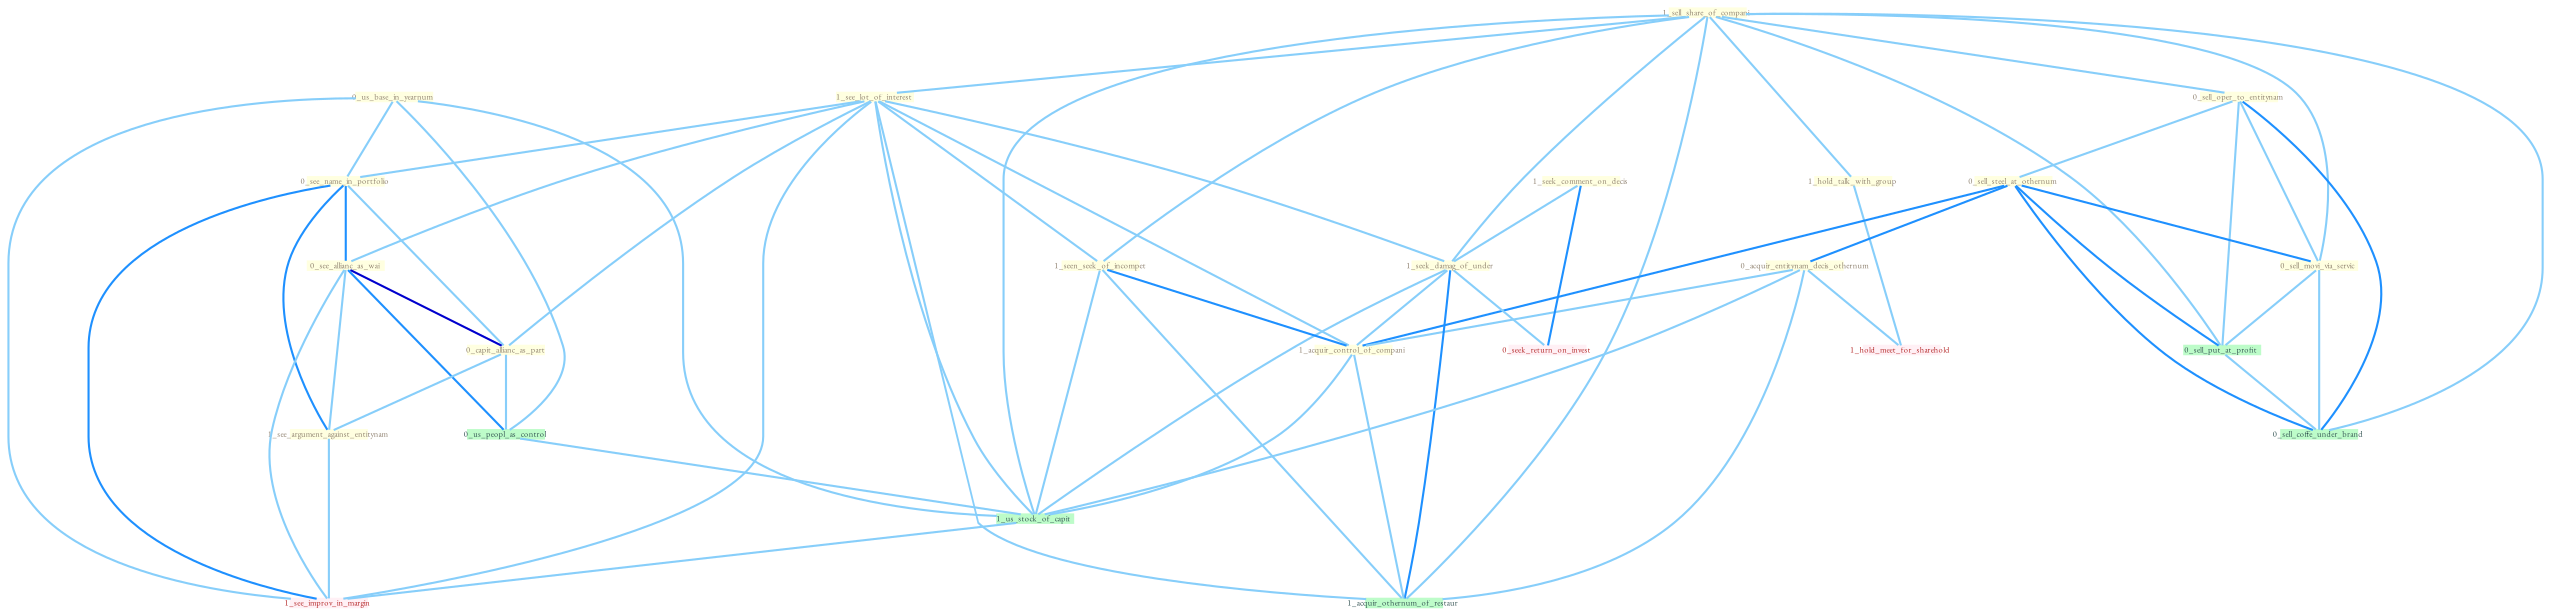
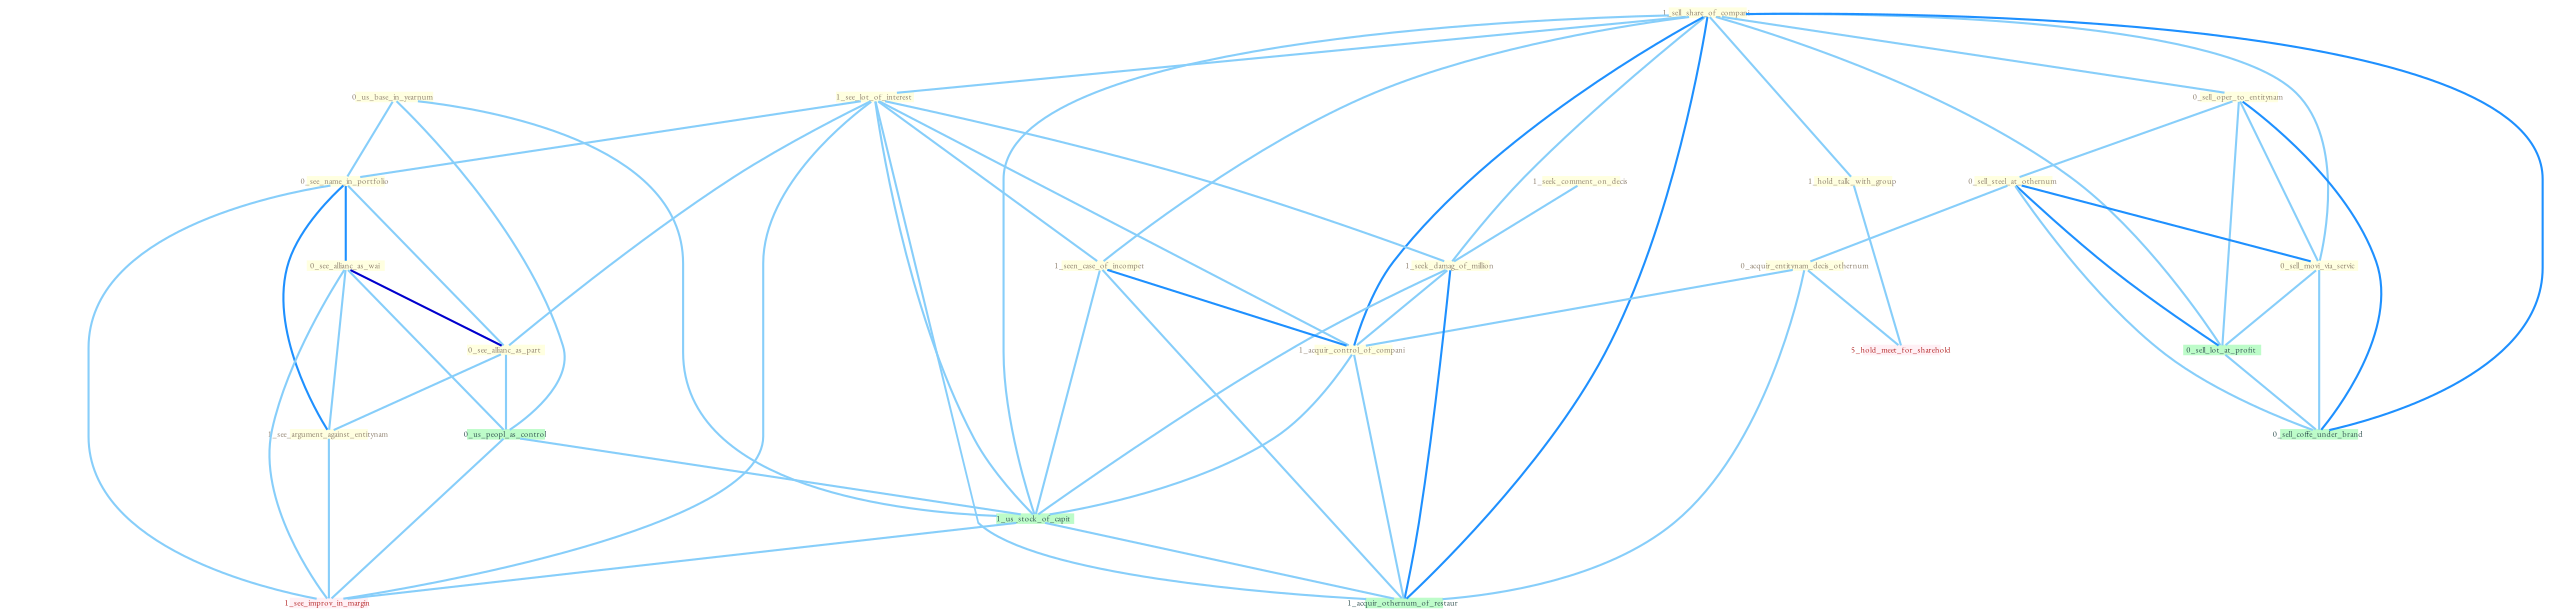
  graph {
    fontname="EB Garamond"
    node [color="#ffffe0" fixedsize=true fontcolor="#8b7d6b" fontname="EB Garamond" fontsize=4 shape=polygon style=filled]
    edge [color="#87cefa" fontname="EB Garamond" w=1]
    "1_sell_share_of_compani " [height=.06 width=.5]
    "1_hold_talk_with_group " [height=.06 width=.5]
    "0_sell_oper_to_entitynam " [height=.06 width=.5]
    "1_see_lot_of_interest " [height=.06 width=.5]
    "0_sell_steel_at_othernum " [height=.06 width=.5]
    "0_us_base_in_yearnum " [height=.06 width=.5]
    "0_see_name_in_portfolio " [height=.06 width=.5]
    n8 [height=.06 label="0_acquir_entitynam_decis_othernum" width=.5]
    "1_seek_comment_on_decis " [height=.06 width=.5]
-   "1_seek_damag_of_million " [height=.06 width=.5 label="1_seek_damag_of_under"]
+   "1_seek_damag_of_million " [height=.06 width=.5]
    "0_sell_movi_via_servic " [height=.06 width=.5]
    "0_see_allianc_as_wai " [height=.06 width=.5]
-   "0_see_allianc_as_part " [height=.06 width=.5 label="0_capit_allianc_as_part"]
+   "0_see_allianc_as_part " [height=.06 width=.5]
    "1_see_argument_against_entitynam " [height=.06 width=.5]
-   "1_seen_case_of_incompet " [height=.06 width=.5 label="1_seen_seek_of_incompet"]
+   "1_seen_case_of_incompet " [height=.06 width=.5]
    "1_acquir_control_of_compani " [height=.06 width=.5]
-   "0_seek_return_on_invest " [color="#fff0f5" fontcolor="#b22222" height=.06 width=.5]
    "1_see_improv_in_margin " [color="#fff0f5" fontcolor="#b22222" height=.06 width=.5]
-   "1_hold_meet_for_sharehold " [color="#fff0f5" fontcolor="#b22222" height=.06 width=.5]
-   "0_sell_put_at_profit " [color="#BDFCC9" fontcolor="#2f4f4f" height=.06 width=.5]
+   "1_hold_meet_for_sharehold " [color="#fff0f5" fontcolor="#b22222" height=.06 width=.5 label="5_hold_meet_for_sharehold"]
+   "0_sell_put_at_profit " [color="#BDFCC9" fontcolor="#2f4f4f" height=.06 width=.5 label="0_sell_lot_at_profit"]
    "1_us_stock_of_capit " [color="#BDFCC9" fontcolor="#2f4f4f" height=.06 width=.5]
    "0_sell_coffe_under_brand " [color="#BDFCC9" fontcolor="#2f4f4f" height=.06 width=.5]
    "1_acquir_othernum_of_restaur " [color="#BDFCC9" fontcolor="#2f4f4f" height=.06 width=.5]
    "0_us_peopl_as_control " [color="#BDFCC9" fontcolor="#2f4f4f" height=.06 width=.5]
    subgraph sub_1 {
      "1_sell_share_of_compani "
      "1_hold_talk_with_group "
      "0_sell_oper_to_entitynam "
      "1_see_lot_of_interest "
      "0_sell_steel_at_othernum "
      "0_us_base_in_yearnum "
      "0_see_name_in_portfolio "
      n8
      "1_seek_comment_on_decis "
      "1_seek_damag_of_million "
      "0_sell_movi_via_servic "
      "0_see_allianc_as_wai "
      "0_see_allianc_as_part "
      "1_see_argument_against_entitynam "
      "1_seen_case_of_incompet "
      "1_acquir_control_of_compani "
    }
    subgraph sub_2 {
-     "0_seek_return_on_invest "
      "1_see_improv_in_margin "
      "1_hold_meet_for_sharehold "
    }
    "1_sell_share_of_compani " -- "1_hold_talk_with_group "
    "1_sell_share_of_compani " -- "0_sell_oper_to_entitynam "
    "1_sell_share_of_compani " -- "1_see_lot_of_interest "
    "1_sell_share_of_compani " -- "1_seek_damag_of_million "
    "1_sell_share_of_compani " -- "0_sell_movi_via_servic "
    "1_sell_share_of_compani " -- "1_seen_case_of_incompet "
-   "0_sell_steel_at_othernum " -- "1_acquir_control_of_compani " [color="#1e90ff" w=2]
+   "1_sell_share_of_compani " -- "1_acquir_control_of_compani " [color="#1e90ff" w=2]
    "1_sell_share_of_compani " -- "0_sell_put_at_profit "
    "1_sell_share_of_compani " -- "1_us_stock_of_capit "
-   "1_sell_share_of_compani " -- "0_sell_coffe_under_brand "
-   "1_sell_share_of_compani " -- "1_acquir_othernum_of_restaur "
+   "1_sell_share_of_compani " -- "0_sell_coffe_under_brand " [color="#1e90ff"]
+   "1_sell_share_of_compani " -- "1_acquir_othernum_of_restaur " [color="#1e90ff"]
    "1_hold_talk_with_group " -- "1_hold_meet_for_sharehold "
    "0_sell_oper_to_entitynam " -- "0_sell_steel_at_othernum "
    "0_sell_oper_to_entitynam " -- "0_sell_movi_via_servic "
    "0_sell_oper_to_entitynam " -- "0_sell_put_at_profit "
    "0_sell_oper_to_entitynam " -- "0_sell_coffe_under_brand " [color="#1e90ff"]
    "1_see_lot_of_interest " -- "0_see_name_in_portfolio "
    "1_see_lot_of_interest " -- "1_seek_damag_of_million "
-   "1_see_lot_of_interest " -- "0_see_allianc_as_wai "
    "1_see_lot_of_interest " -- "0_see_allianc_as_part "
    "1_see_lot_of_interest " -- "1_seen_case_of_incompet "
    "1_see_lot_of_interest " -- "1_acquir_control_of_compani "
    "1_see_lot_of_interest " -- "1_see_improv_in_margin "
    "1_see_lot_of_interest " -- "1_us_stock_of_capit "
    "1_see_lot_of_interest " -- "1_acquir_othernum_of_restaur "
-   "0_sell_steel_at_othernum " -- n8 [color="#1e90ff"]
+   "0_sell_steel_at_othernum " -- n8
    "0_sell_steel_at_othernum " -- "0_sell_movi_via_servic " [color="#1e90ff"]
    "0_sell_steel_at_othernum " -- "0_sell_put_at_profit " [color="#1e90ff" w=2]
-   "0_sell_steel_at_othernum " -- "0_sell_coffe_under_brand " [color="#1e90ff"]
+   "0_sell_steel_at_othernum " -- "0_sell_coffe_under_brand "
    "0_us_base_in_yearnum " -- "0_see_name_in_portfolio "
-   "0_us_base_in_yearnum " -- "1_see_improv_in_margin "
+   "0_us_peopl_as_control " -- "1_see_improv_in_margin "
    "0_us_base_in_yearnum " -- "1_us_stock_of_capit "
    "0_us_base_in_yearnum " -- "0_us_peopl_as_control "
    "0_see_name_in_portfolio " -- "0_see_allianc_as_wai " [color="#1e90ff"]
    "0_see_name_in_portfolio " -- "0_see_allianc_as_part "
    "0_see_name_in_portfolio " -- "1_see_argument_against_entitynam " [color="#1e90ff"]
-   "0_see_name_in_portfolio " -- "1_see_improv_in_margin " [color="#1e90ff" w=2]
+   "0_see_name_in_portfolio " -- "1_see_improv_in_margin " [w=2]
    n8 -- "1_acquir_control_of_compani "
    n8 -- "1_hold_meet_for_sharehold "
    n8 -- "1_acquir_othernum_of_restaur "
    "1_seek_comment_on_decis " -- "1_seek_damag_of_million "
-   "1_seek_comment_on_decis " -- "0_seek_return_on_invest " [color="#1e90ff" w=2]
    "1_seek_damag_of_million " -- "1_acquir_control_of_compani "
-   "1_seek_damag_of_million " -- "0_seek_return_on_invest "
    "1_seek_damag_of_million " -- "1_us_stock_of_capit "
    "1_seek_damag_of_million " -- "1_acquir_othernum_of_restaur " [color="#1e90ff"]
    "0_sell_movi_via_servic " -- "0_sell_put_at_profit "
    "0_sell_movi_via_servic " -- "0_sell_coffe_under_brand "
    "0_see_allianc_as_wai " -- "0_see_allianc_as_part " [color="#0000cd" w=3]
    "0_see_allianc_as_wai " -- "1_see_argument_against_entitynam "
    "0_see_allianc_as_wai " -- "1_see_improv_in_margin "
-   "0_see_allianc_as_wai " -- "0_us_peopl_as_control " [color="#1e90ff"]
+   "0_see_allianc_as_wai " -- "0_us_peopl_as_control "
    "0_see_allianc_as_part " -- "1_see_argument_against_entitynam "
    "0_see_allianc_as_part " -- "0_us_peopl_as_control "
    "1_see_argument_against_entitynam " -- "1_see_improv_in_margin "
    "1_seen_case_of_incompet " -- "1_acquir_control_of_compani " [color="#1e90ff"]
    "1_seen_case_of_incompet " -- "1_us_stock_of_capit "
    "1_seen_case_of_incompet " -- "1_acquir_othernum_of_restaur "
    "1_acquir_control_of_compani " -- "1_us_stock_of_capit "
    "1_acquir_control_of_compani " -- "1_acquir_othernum_of_restaur " [w=2]
    "0_sell_put_at_profit " -- "0_sell_coffe_under_brand "
    "1_us_stock_of_capit " -- "1_see_improv_in_margin "
-   "1_us_stock_of_capit " -- n8
+   "1_us_stock_of_capit " -- "1_acquir_othernum_of_restaur "
    "0_us_peopl_as_control " -- "1_us_stock_of_capit "
  }
